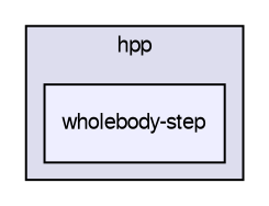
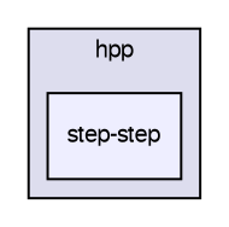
  digraph {
    compound=true
-   n1 [fillcolor="#eeeeff" fontname=FreeSans fontsize=10 label="wholebody-step" pencolor=black shape=box style=filled]
+   n1 [fillcolor="#eeeeff" fontname=FreeSans fontsize=10 label="step-step" pencolor=black shape=box style=filled]
    subgraph cluster_1 {
      bgcolor="#ddddee"
      fontname=FreeSans
      fontsize=10
      label=hpp
      pencolor=black
      n1
    }
  }
